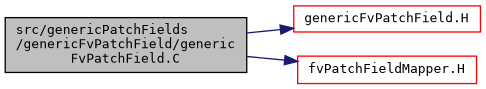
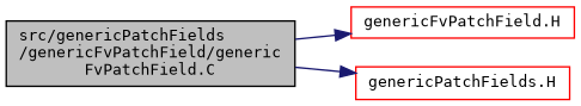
  digraph {
    rankdir=LR
    fontname="DejaVu Sans Mono"
    node [color=red fontname="DejaVu Sans Mono" fontsize=10 shape=record]
    edge [color=midnightblue fontname="DejaVu Sans Mono" fontsize=10 labelfontname=FreeSans labelfontsize=10 style=solid]
    n1 [color=black fillcolor=grey75 fontcolor=black height=0.2 label="src/genericPatchFields\l/genericFvPatchField/generic\lFvPatchField.C" style=filled width=0.4]
    n2 [height=0.2 label="genericFvPatchField.H" width=0.4]
-   n3 [height=0.2 label="fvPatchFieldMapper.H" width=0.4]
+   n3 [height=0.2 label="genericPatchFields.H" width=0.4]
    n1 -> n2
    n1 -> n3
  }
